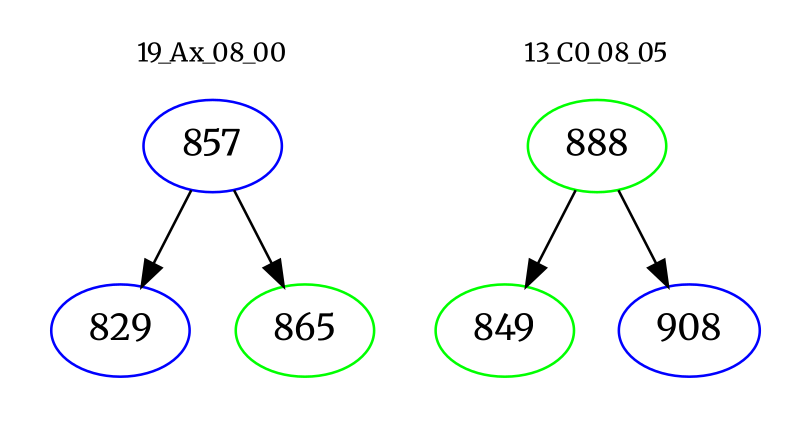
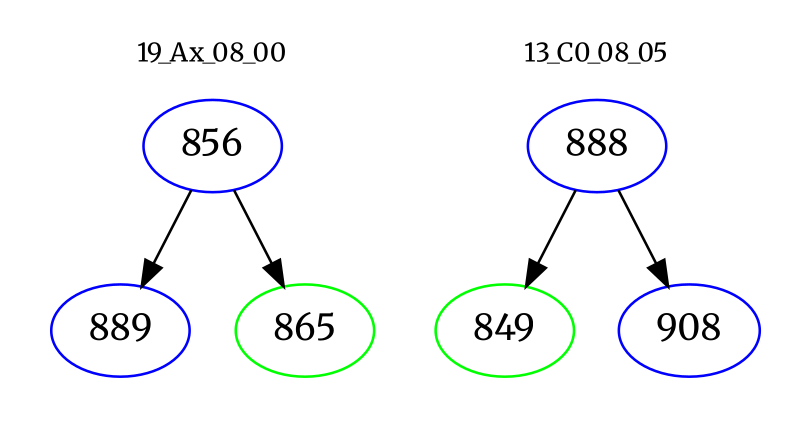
  digraph {
    fontname=Merriweather
    node [color=blue fontname=Merriweather]
    edge [color=black fontname=Merriweather]
-   n1 [label=857]
-   n2 [label=829]
+   n1 [label=856]
+   n2 [label=889]
    n3 [color=green label=865]
-   n4 [color=green label=888]
+   n4 [label=888]
    n5 [color=green label=849]
    n6 [label=908]
    subgraph cluster_1 {
      color=white
      fontsize=10
      label="19_Ax_08_00"
      n1
      n2
      n3
    }
    subgraph cluster_2 {
      color=white
      fontsize=10
      label="13_C0_08_05"
      n4
      n5
      n6
    }
    n1 -> n2
    n1 -> n3
    n4 -> n5
    n4 -> n6
  }
